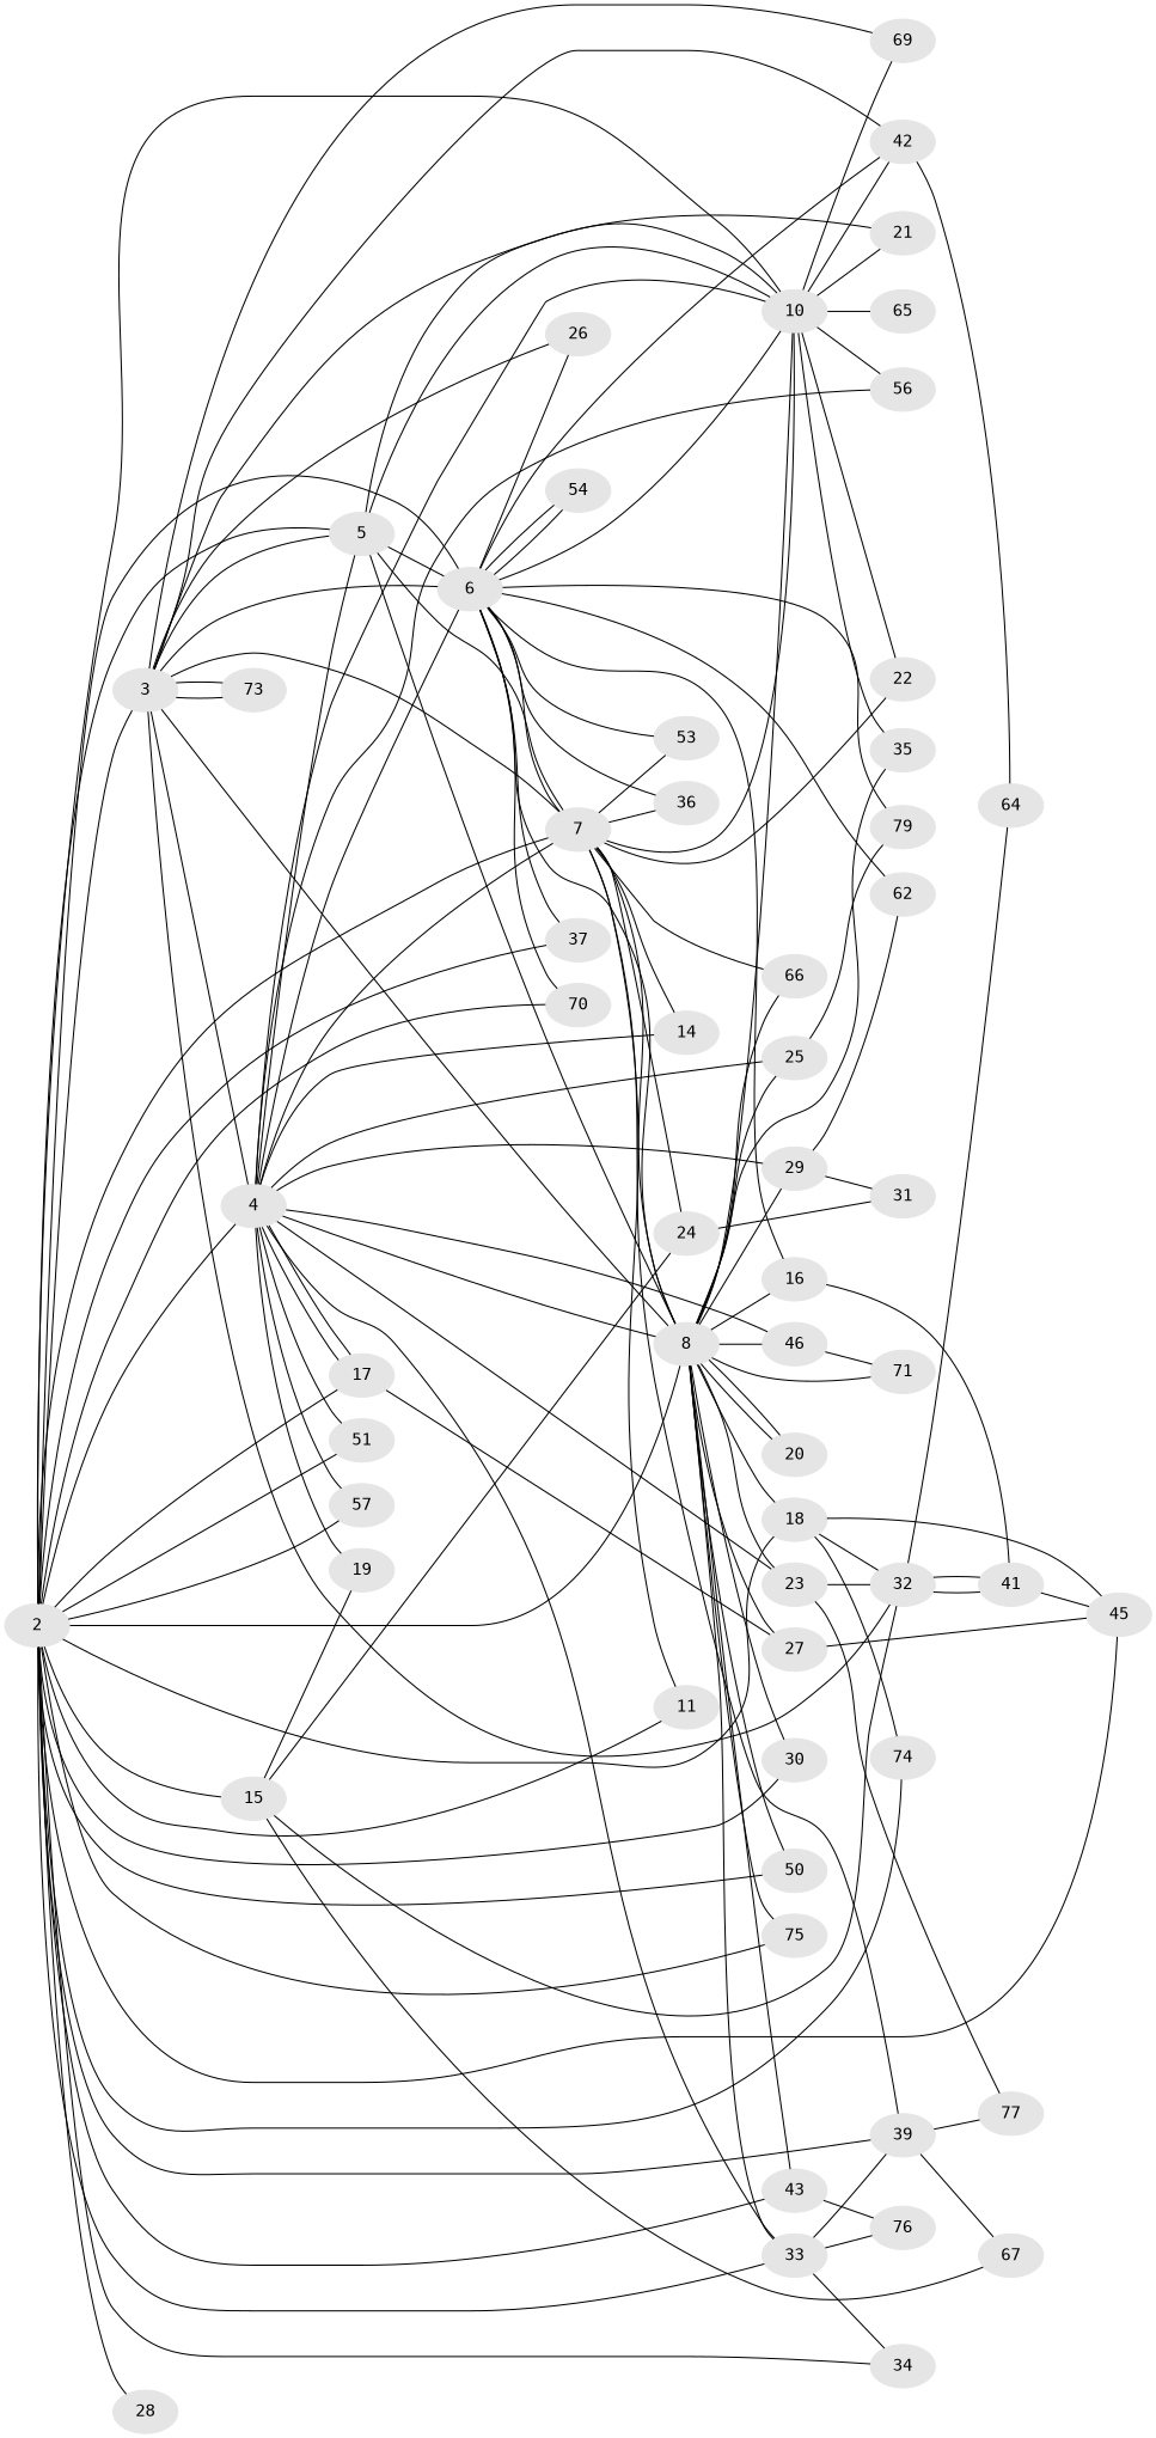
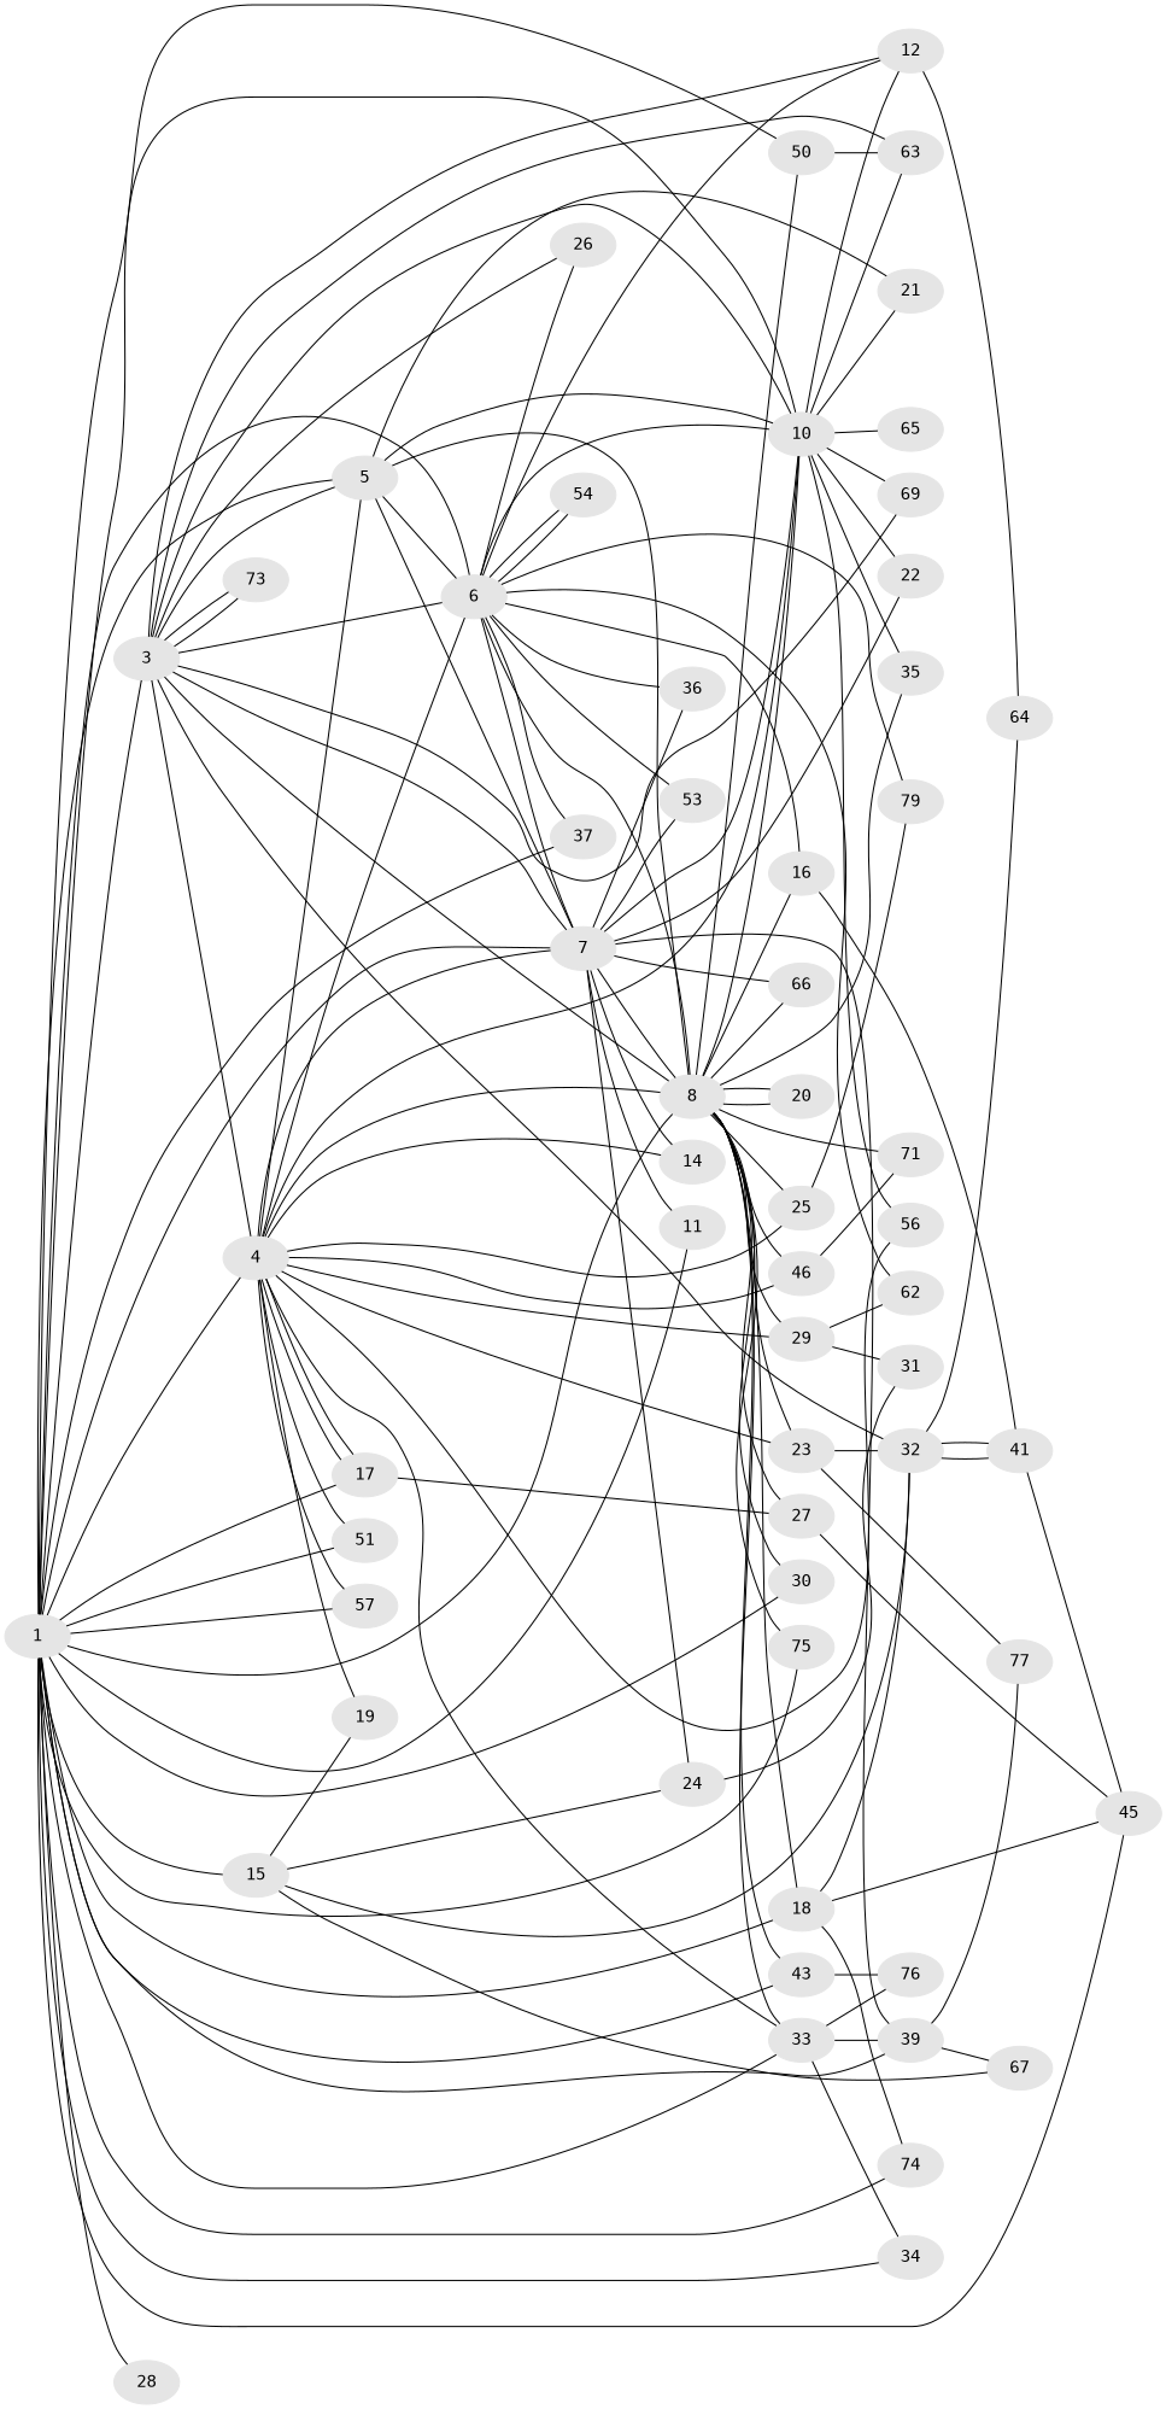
  graph {
    fontname="DejaVu Sans Mono"
    rankdir=LR
    node [color=gray90 fontname="DejaVu Sans Mono" style=filled]
    edge [fontname="DejaVu Sans Mono"]
-   1 [super="+2" label=2]
+   1 [super="+2"]
    3 [super="+13"]
    4 [super="+52"]
    5
    6 [super="+55"]
    7 [super="+38"]
    8 [super="+9"]
    10 [super="+56"]
    11
    15 [super="+40"]
    17 [super="+60"]
    18 [super="+58"]
    28
    30
    33 [super="+42"]
    34
    37
    39 [super="+44"]
    43
    45 [super="+61"]
    50
    51
    57
-   70
    74
    75
-   12 [super="+68" label=42]
+   12 [super="+68"]
    26
    32 [super="+47"]
+   63 [super="+72"]
    69
    73
    14
    19
    23
    25
    29 [super="+48"]
    46
    n39 [label=56]
    21
    16 [super="+80"]
    36
    53
    54
    62
    79
    22
    24
    66
    20
    27
    35
    71
    65
    67
    76
    77
    64
    41 [super="+78"]
    31
    1 -- 3 [weight=2]
    1 -- 4 [weight=2]
    1 -- 5 [weight=2]
    1 -- 6 [weight=2]
    1 -- 7 [weight=2]
    1 -- 8 [weight=4]
    1 -- 10 [weight=3]
    1 -- 11
    1 -- 15 [weight=2]
    1 -- 17
    1 -- 18
    1 -- 28 [weight=2]
    1 -- 30
    1 -- 33
    1 -- 34
    1 -- 37
    1 -- 39
    1 -- 43
    1 -- 45
    1 -- 50
    1 -- 51
    1 -- 57
-   1 -- 70
    1 -- 74
    1 -- 75
    3 -- 4
    3 -- 5
    3 -- 6
    3 -- 7
    3 -- 8 [weight=2]
    3 -- 10
    3 -- 12
    3 -- 26
    3 -- 32
+   3 -- 63
    3 -- 69
    3 -- 73
    3 -- 73
    4 -- 5
    4 -- 6
    4 -- 7 [weight=2]
    4 -- 8 [weight=2]
    4 -- 10
    4 -- 17
    4 -- 17
    4 -- 33
    4 -- 51
    4 -- 57
    4 -- 14
    4 -- 19
    4 -- 23
    4 -- 25
    4 -- 29
    4 -- 46
    4 -- n39
    5 -- 6
    5 -- 7
    5 -- 8 [weight=2]
    5 -- 10
    5 -- 21
    6 -- 7
    6 -- 8 [weight=3]
    6 -- 10
    6 -- 37
-   6 -- 70
    6 -- 12 [weight=2]
    6 -- 26
    6 -- 16
    6 -- 36
    6 -- 53
    6 -- 54
    6 -- 54
    6 -- 62
    6 -- 79
    7 -- 8 [weight=3]
    7 -- 10
    7 -- 11
    7 -- 39
    7 -- 14
    7 -- 36
    7 -- 53
    7 -- 22
    7 -- 24
    7 -- 66
    8 -- 10 [weight=2]
    8 -- 18
    8 -- 30
    8 -- 33
    8 -- 43
    8 -- 50
    8 -- 75
    8 -- 23
    8 -- 25
    8 -- 29 [weight=2]
    8 -- 46
    8 -- 16
    8 -- 66
    8 -- 20
    8 -- 20
    8 -- 27
    8 -- 35
    8 -- 71
    10 -- 12
+   10 -- 63
    10 -- 69
    10 -- n39
    10 -- 21
    10 -- 22
    10 -- 35
    10 -- 65
    15 -- 32
    15 -- 19
    15 -- 24
    15 -- 67
    17 -- 27
    18 -- 45
    18 -- 74
    18 -- 32
    33 -- 34
    33 -- 39
    33 -- 76
    39 -- 67
    39 -- 77
    43 -- 76
+   50 -- 63
    12 -- 64
    32 -- 64
    32 -- 41
    32 -- 41
    23 -- 32
    23 -- 77
    25 -- 79
    29 -- 62
    29 -- 31
    46 -- 71
    16 -- 41
    24 -- 31
    27 -- 45
    41 -- 45
  }
